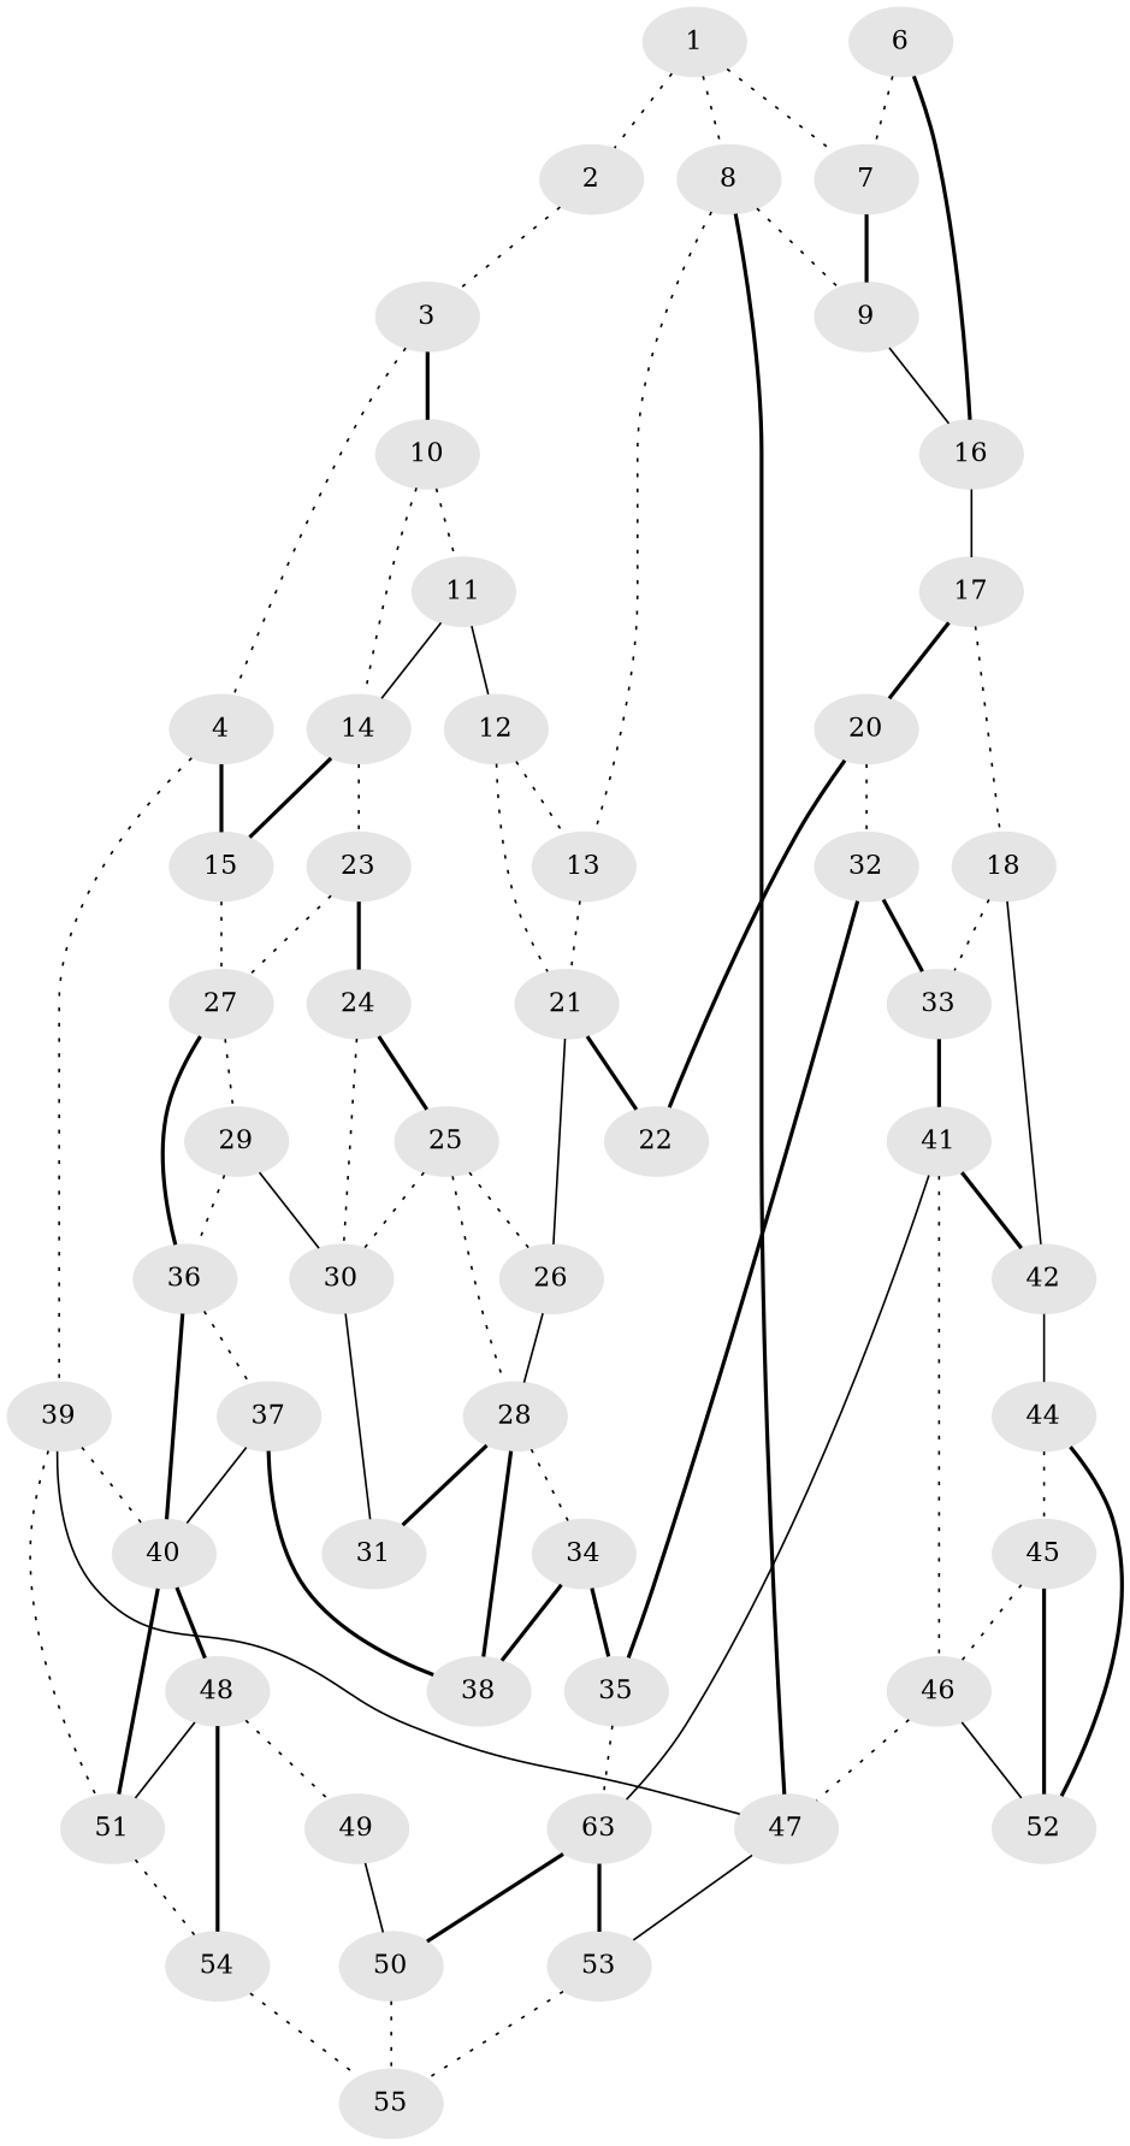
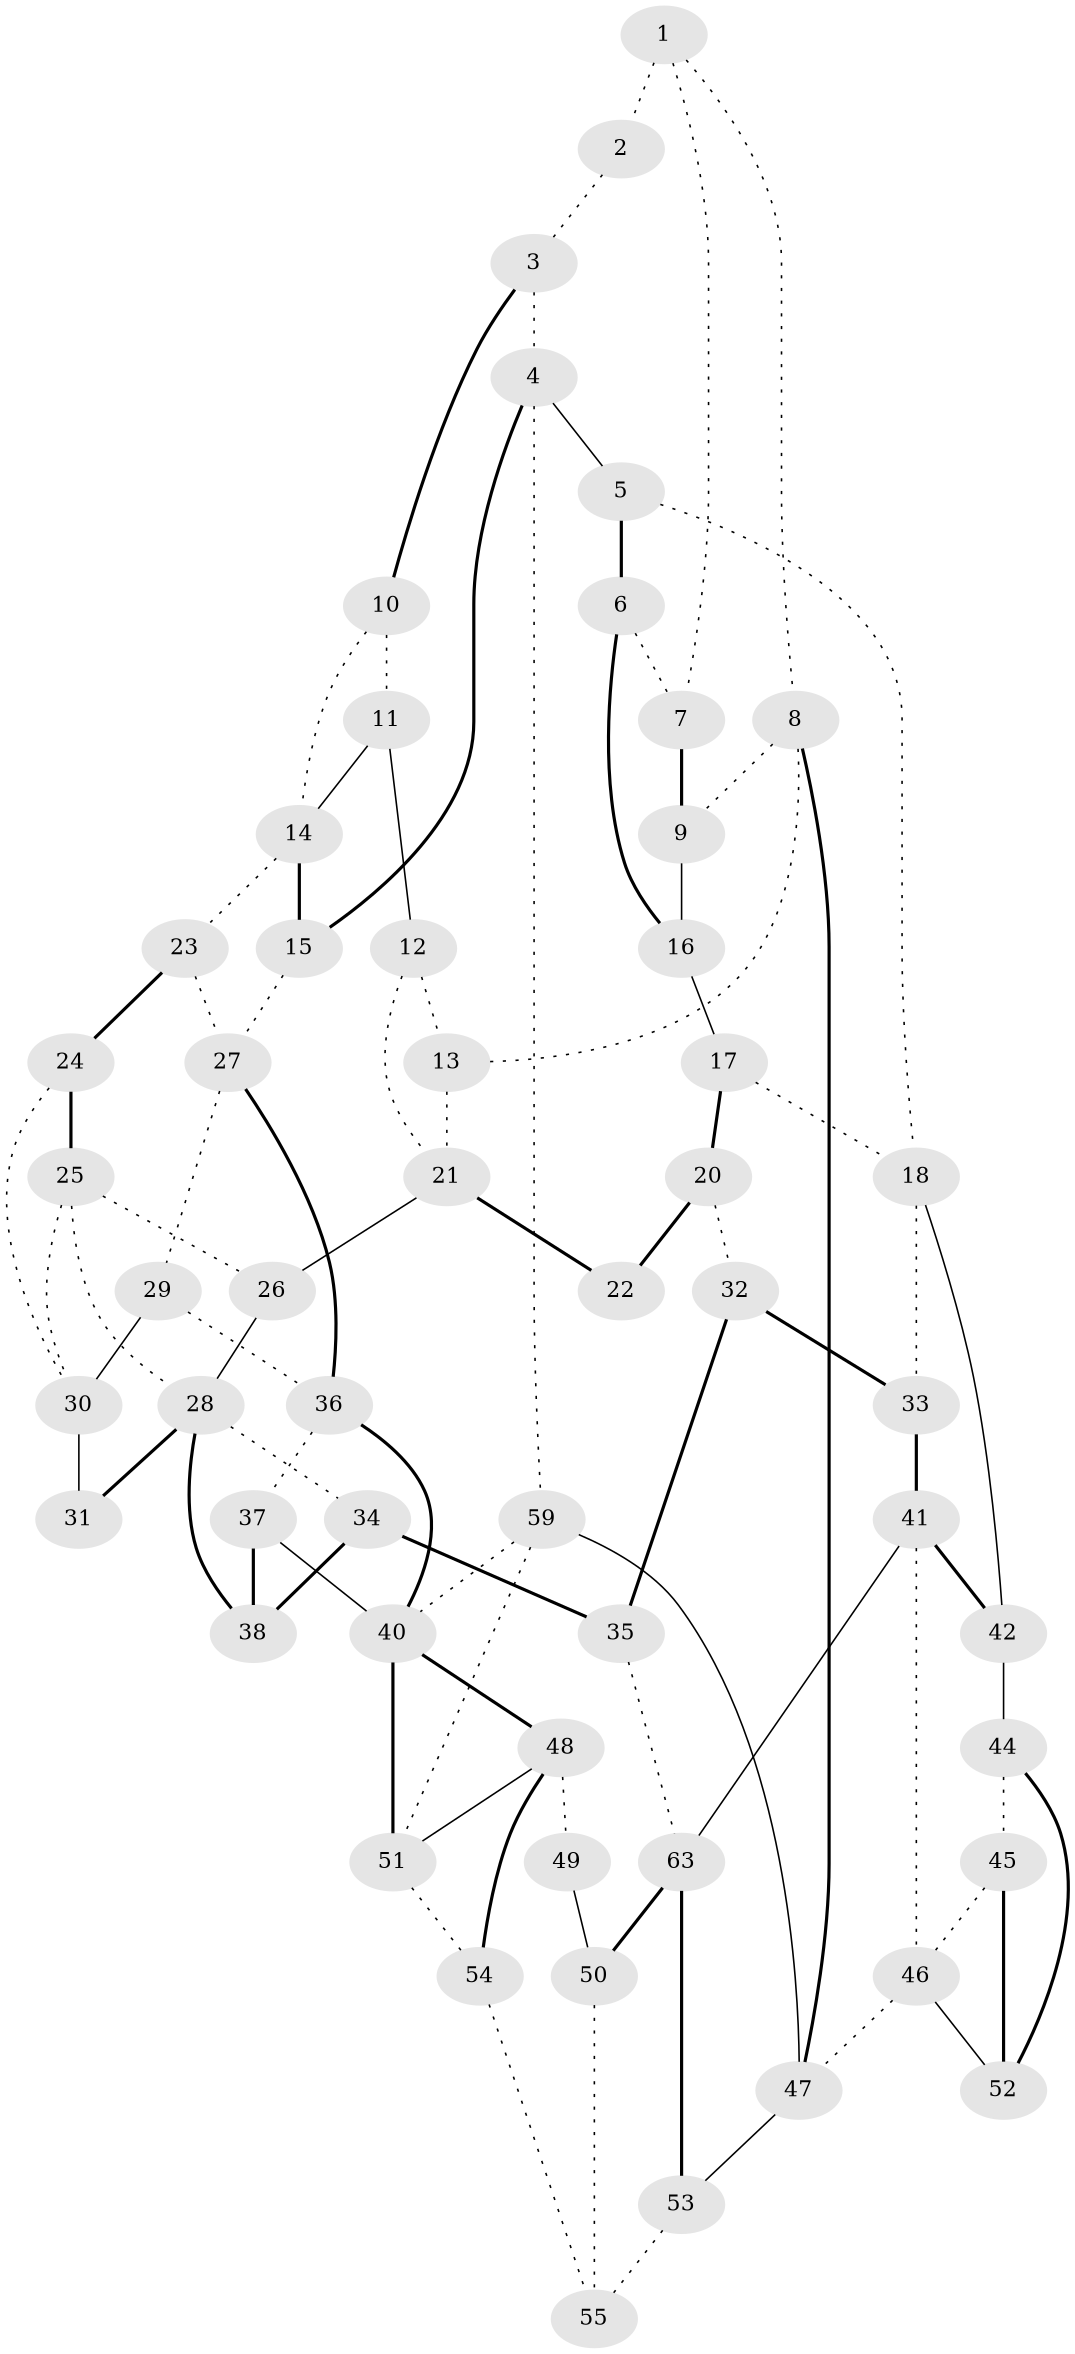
  graph {
    node [color=gray90 style=filled]
    edge [style=dotted weight=1.0]
    1
    2
    7
    8
    3
    9
    47
    13
    4
    10
+   5
    15
-   39
+   39 [label=59]
    11
    14
    6
    18
    27
    40
    51
    16
    33
    42
    53
    17
    21
    12
    23
    22
    26
    24
    29
    36
    20
    32
    41
    44
    35
    28
    25
    30
    31
    34
    38
    37
    n46 [label=63]
    46
    50
    48
    54
    49
    45
    52
    55
    1 -- 2 [weight=2.0]
    1 -- 7
    1 -- 8
    2 -- 3
    7 -- 9 [style=bold]
    8 -- 9
    8 -- 47 [style=bold]
    8 -- 13
    3 -- 4
    3 -- 10 [style=bold]
    9 -- 16 [style=solid]
    47 -- 53 [style=solid]
    13 -- 21
+   4 -- 5 [style=solid]
    4 -- 15 [style=bold]
    4 -- 39
    10 -- 11
    10 -- 14
+   5 -- 6 [style=bold]
+   5 -- 18
    15 -- 27 [weight=2.0]
    39 -- 47 [style=solid]
    39 -- 40
    39 -- 51
    11 -- 14 [style=solid]
    11 -- 12 [style=solid]
    14 -- 15 [style=bold]
    14 -- 23
    6 -- 7
    6 -- 16 [style=bold]
    18 -- 33
    18 -- 42 [style=solid]
    27 -- 29
    27 -- 36 [style=bold]
    40 -- 51 [style=bold weight=2.0]
    40 -- 48 [style=bold]
    51 -- 54
    16 -- 17 [style=solid]
    33 -- 41 [style=bold]
    42 -- 44 [style=solid]
    53 -- 55
    17 -- 18 [weight=2.0]
    17 -- 20 [style=bold]
    21 -- 22 [style=bold weight=2.0]
    21 -- 26 [style=solid weight=2.0]
    12 -- 13
    12 -- 21
    23 -- 27 [weight=2.0]
    23 -- 24 [style=bold]
    26 -- 28 [style=solid weight=2.0]
    24 -- 25 [style=bold]
    24 -- 30
    29 -- 36
    29 -- 30 [style=solid weight=2.0]
    36 -- 40 [style=bold]
    36 -- 37
    20 -- 22 [style=bold weight=2.0]
    20 -- 32
    32 -- 33 [style=bold]
    32 -- 35 [style=bold]
    41 -- 42 [style=bold]
    41 -- n46 [style=solid]
    41 -- 46
    44 -- 45
    44 -- 52 [style=bold]
    35 -- n46
    28 -- 31 [style=bold]
    28 -- 34
    28 -- 38 [style=bold]
    25 -- 26
    25 -- 28
    25 -- 30
    30 -- 31 [style=solid weight=2.0]
    34 -- 35 [style=bold]
    34 -- 38 [style=bold]
    37 -- 40 [style=solid]
    37 -- 38 [style=bold]
    n46 -- 53 [style=bold]
    n46 -- 50 [style=bold weight=2.0]
    46 -- 47
    46 -- 52 [style=solid]
    50 -- 55 [weight=2.0]
    48 -- 51 [style=solid weight=2.0]
    48 -- 54 [style=bold]
    48 -- 49 [weight=2.0]
    54 -- 55
    49 -- 50 [style=solid weight=2.0]
    45 -- 46
    45 -- 52 [style=bold weight=2.0]
  }
